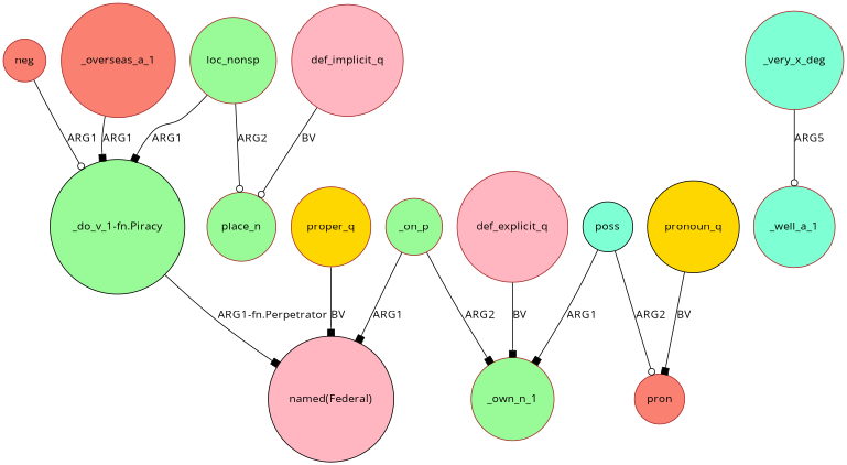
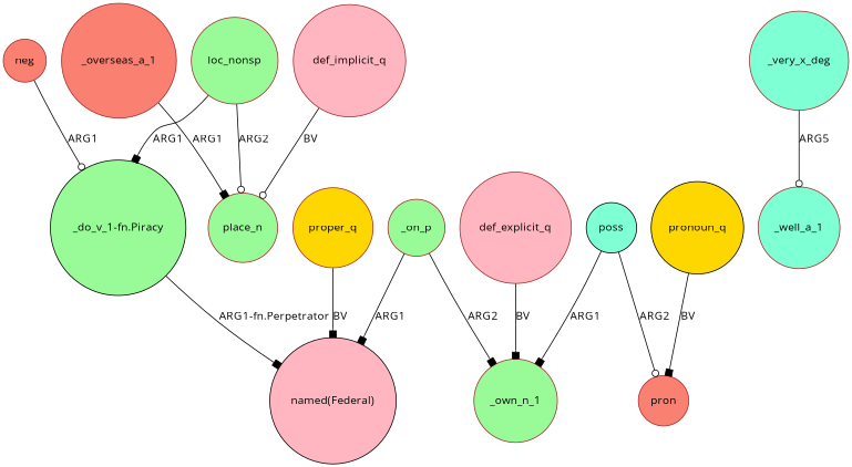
  digraph {
    fontname="Open Sans"
    node [color=brown fillcolor=palegreen fontname="Open Sans" shape=circle style=filled]
    edge [arrowhead=box fontname="Open Sans"]
    loc_nonsp
    place_n
    "_do_v_1-fn.Piracy" [color=black]
    "named(Federal)" [color=black fillcolor=lightpink]
    _very_x_deg [fillcolor=aquamarine]
    _well_a_1 [fillcolor=aquamarine]
    _overseas_a_1 [fillcolor=salmon]
    proper_q [fillcolor=gold]
    def_implicit_q [fillcolor=lightpink]
    poss [color=black fillcolor=aquamarine]
    _own_n_1
    pron [fillcolor=salmon]
    def_explicit_q [fillcolor=lightpink]
    _on_p
    pronoun_q [color=black fillcolor=gold]
    neg [fillcolor=salmon]
    loc_nonsp -> place_n [arrowhead=odot label=ARG2]
    loc_nonsp -> "_do_v_1-fn.Piracy" [label=ARG1]
    "_do_v_1-fn.Piracy" -> "named(Federal)" [label="ARG1-fn.Perpetrator"]
    _very_x_deg -> _well_a_1 [arrowhead=odot label=ARG5]
-   _overseas_a_1 -> "_do_v_1-fn.Piracy" [label=ARG1]
+   _overseas_a_1 -> place_n [label=ARG1]
    proper_q -> "named(Federal)" [label=BV]
    def_implicit_q -> place_n [arrowhead=odot label=BV]
    poss -> _own_n_1 [label=ARG1]
    poss -> pron [arrowhead=odot label=ARG2]
    def_explicit_q -> _own_n_1 [label=BV]
    _on_p -> "named(Federal)" [label=ARG1]
    _on_p -> _own_n_1 [label=ARG2]
    pronoun_q -> pron [label=BV]
    neg -> "_do_v_1-fn.Piracy" [arrowhead=odot label=ARG1]
  }
